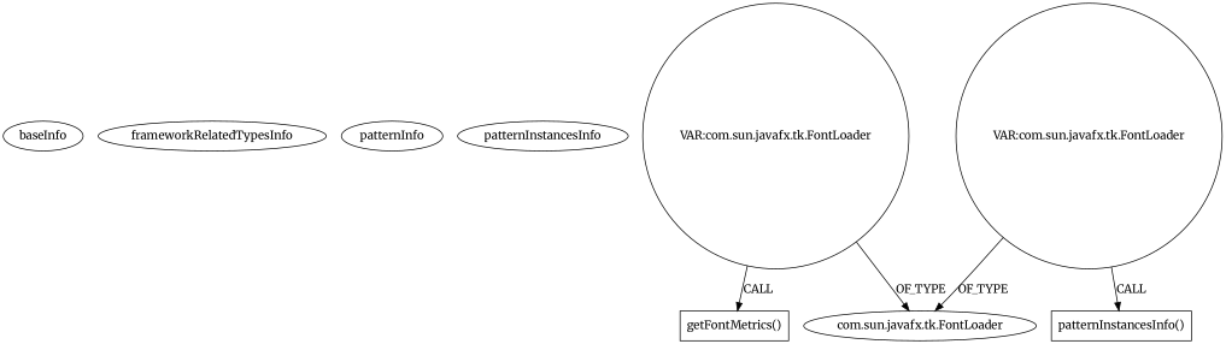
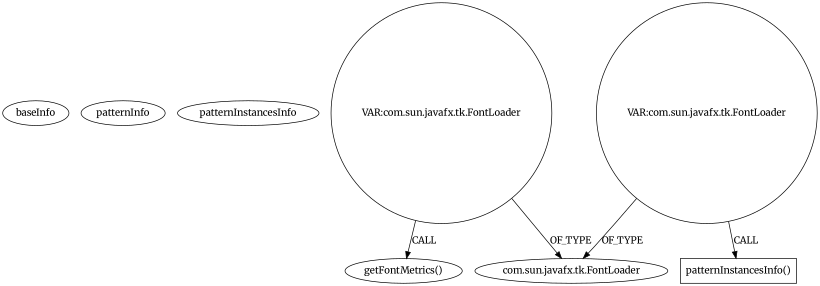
  digraph {
    fontname=Merriweather
    node [fontname=Merriweather isFrameworkType=false]
    edge [fontname=Merriweather]
    baseInfo [category=pattern graphId=4650 isAnonymous=false possibleRelation=false isFrameworkType=""]
-   frameworkRelatedTypesInfo [isFrameworkType=""]
    patternInfo [frequency=2.0 patternRootClient=null isFrameworkType=""]
    patternInstancesInfo [0="t-kensuke-Java8~/t-kensuke-Java8/Java8-master/src/main/java/clock/DigitalClock.java~void start(javafx.stage.Stage)~4447" 1="t-kensuke-Java8~/t-kensuke-Java8/Java8-master/src/main/java/clock/DigitalClock.java~DigitalClock~4444" isFrameworkType=""]
    n5 [label="com.sun.javafx.tk.FontLoader" vertexType=FRAMEWORK_CLASS_TYPE]
    n6 [label="VAR:com.sun.javafx.tk.FontLoader" shape=circle vertexType=VARIABLE_EXPRESION]
-   n7 [label="getFontMetrics()" shape=box vertexType=INSIDE_CALL]
+   n7 [label="getFontMetrics()" shape=ellipse vertexType=INSIDE_CALL]
    n8 [label="VAR:com.sun.javafx.tk.FontLoader" shape=circle vertexType=VARIABLE_EXPRESION]
    n9 [label="patternInstancesInfo()" shape=box vertexType=INSIDE_CALL]
    n6 -> n5 [label=OF_TYPE]
    n6 -> n7 [label=CALL]
    n8 -> n5 [label=OF_TYPE]
    n8 -> n9 [label=CALL]
  }
